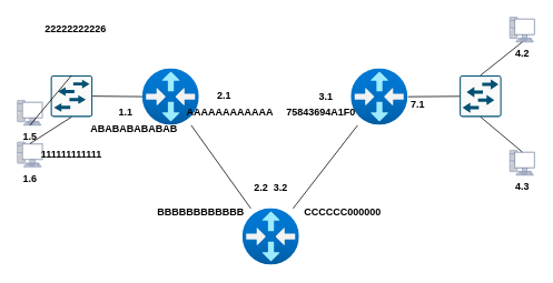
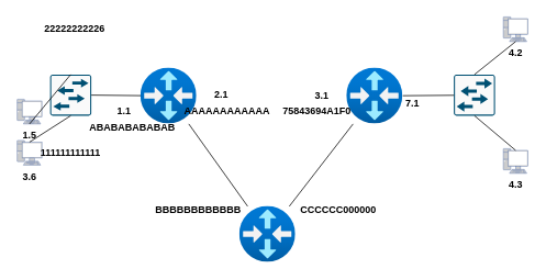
  <mxCell id="0" />
  <mxCell id="1" parent="0" />
  <mxCell id="2" value="" style="image;aspect=fixed;html=1;points=[];align=center;fontSize=12;image=img/lib/azure2/networking/Virtual_Router.svg;fontFamily=Helvetica;fontColor=#000000;fontStyle=1" vertex="1" parent="1"><mxGeometry x="170" y="82" width="68" height="68" as="geometry" /></mxCell>
  <mxCell id="3" value="" style="image;aspect=fixed;html=1;points=[];align=center;fontSize=12;image=img/lib/azure2/networking/Virtual_Router.svg;fontFamily=Helvetica;fontColor=#000000;fontStyle=1" vertex="1" parent="1"><mxGeometry x="290" y="250" width="68" height="68" as="geometry" /></mxCell>
  <mxCell id="4" value="" style="image;aspect=fixed;html=1;points=[];align=center;fontSize=12;image=img/lib/azure2/networking/Virtual_Router.svg;fontFamily=Helvetica;fontColor=#000000;fontStyle=1" vertex="1" parent="1"><mxGeometry x="420" y="82" width="68" height="68" as="geometry" /></mxCell>
  <mxCell id="5" value="" style="endArrow=none;html=1;rounded=0;fontFamily=Helvetica;fontColor=#000000;fontStyle=1" edge="1" parent="1" source="2" target="3"><mxGeometry width="50" height="50" relative="1" as="geometry"><mxPoint x="400" y="210" as="sourcePoint" /><mxPoint x="450" y="160" as="targetPoint" /></mxGeometry></mxCell>
  <mxCell id="6" value="" style="endArrow=none;html=1;rounded=0;fontFamily=Helvetica;fontColor=#000000;fontStyle=1" edge="1" parent="1" source="3" target="4"><mxGeometry width="50" height="50" relative="1" as="geometry"><mxPoint x="246" y="291" as="sourcePoint" /><mxPoint x="296" y="241" as="targetPoint" /></mxGeometry></mxCell>
  <mxCell id="7" value="" style="sketch=0;points=[[0.015,0.015,0],[0.985,0.015,0],[0.985,0.985,0],[0.015,0.985,0],[0.25,0,0],[0.5,0,0],[0.75,0,0],[1,0.25,0],[1,0.5,0],[1,0.75,0],[0.75,1,0],[0.5,1,0],[0.25,1,0],[0,0.75,0],[0,0.5,0],[0,0.25,0]];verticalLabelPosition=bottom;html=1;verticalAlign=top;aspect=fixed;align=center;pointerEvents=1;shape=mxgraph.cisco19.rect;prIcon=l2_switch;fillColor=#FAFAFA;strokeColor=#005073;fontFamily=Helvetica;fontColor=#000000;fontStyle=1" vertex="1" parent="1"><mxGeometry x="60" y="90" width="50" height="50" as="geometry" /></mxCell>
  <mxCell id="8" value="" style="edgeStyle=none;rounded=1;orthogonalLoop=1;jettySize=auto;html=1;strokeColor=none;fontFamily=Helvetica;fontColor=#000000;fontStyle=1" edge="1" parent="1" source="9" target="14"><mxGeometry relative="1" as="geometry" /></mxCell>
  <mxCell id="9" value="" style="sketch=0;points=[[0.015,0.015,0],[0.985,0.015,0],[0.985,0.985,0],[0.015,0.985,0],[0.25,0,0],[0.5,0,0],[0.75,0,0],[1,0.25,0],[1,0.5,0],[1,0.75,0],[0.75,1,0],[0.5,1,0],[0.25,1,0],[0,0.75,0],[0,0.5,0],[0,0.25,0]];verticalLabelPosition=bottom;html=1;verticalAlign=top;aspect=fixed;align=center;pointerEvents=1;shape=mxgraph.cisco19.rect;prIcon=workgroup_switch;fillColor=#FAFAFA;strokeColor=#005073;fontFamily=Helvetica;fontColor=#000000;fontStyle=1" vertex="1" parent="1"><mxGeometry x="550" y="90" width="50" height="50" as="geometry" /></mxCell>
  <mxCell id="10" value="" style="endArrow=none;html=1;rounded=0;fontFamily=Helvetica;fontColor=#000000;fontStyle=1" edge="1" parent="1" source="4" target="9"><mxGeometry width="50" height="50" relative="1" as="geometry"><mxPoint x="400" y="210" as="sourcePoint" /><mxPoint x="450" y="160" as="targetPoint" /></mxGeometry></mxCell>
  <mxCell id="11" value="" style="endArrow=none;html=1;rounded=0;exitX=1;exitY=0.5;exitDx=0;exitDy=0;exitPerimeter=0;fontFamily=Helvetica;fontColor=#000000;fontStyle=1" edge="1" parent="1" source="7" target="2"><mxGeometry width="50" height="50" relative="1" as="geometry"><mxPoint x="60" y="250" as="sourcePoint" /><mxPoint x="110" y="200" as="targetPoint" /></mxGeometry></mxCell>
  <mxCell id="12" value="&lt;span&gt;1.5&lt;/span&gt;" style="fontColor=#000000;verticalAlign=top;verticalLabelPosition=bottom;labelPosition=center;align=center;html=1;outlineConnect=0;fillColor=#CCCCCC;strokeColor=#6881B3;gradientColor=none;gradientDirection=north;strokeWidth=2;shape=mxgraph.networks.pc;fontFamily=Helvetica;fontStyle=1" vertex="1" parent="1"><mxGeometry x="20" y="120" width="30" height="30" as="geometry" /></mxCell>
- <mxCell id="13" value="1.6" style="fontColor=#000000;verticalAlign=top;verticalLabelPosition=bottom;labelPosition=center;align=center;html=1;outlineConnect=0;fillColor=#CCCCCC;strokeColor=#6881B3;gradientColor=none;gradientDirection=north;strokeWidth=2;shape=mxgraph.networks.pc;fontFamily=Helvetica;fontStyle=1" vertex="1" parent="1"><mxGeometry x="20" y="170" width="30" height="30" as="geometry" /></mxCell>
+ <mxCell id="13" value="3.6" style="fontColor=#000000;verticalAlign=top;verticalLabelPosition=bottom;labelPosition=center;align=center;html=1;outlineConnect=0;fillColor=#CCCCCC;strokeColor=#6881B3;gradientColor=none;gradientDirection=north;strokeWidth=2;shape=mxgraph.networks.pc;fontFamily=Helvetica;fontStyle=1" vertex="1" parent="1"><mxGeometry x="20" y="170" width="30" height="30" as="geometry" /></mxCell>
  <mxCell id="14" value="4.2" style="fontColor=#000000;verticalAlign=top;verticalLabelPosition=bottom;labelPosition=center;align=center;html=1;outlineConnect=0;fillColor=#CCCCCC;strokeColor=#6881B3;gradientColor=none;gradientDirection=north;strokeWidth=2;shape=mxgraph.networks.pc;fontFamily=Helvetica;fontStyle=1" vertex="1" parent="1"><mxGeometry x="610" y="20" width="30" height="30" as="geometry" /></mxCell>
  <mxCell id="15" value="4.3" style="fontColor=#000000;verticalAlign=top;verticalLabelPosition=bottom;labelPosition=center;align=center;html=1;outlineConnect=0;fillColor=#CCCCCC;strokeColor=#6881B3;gradientColor=none;gradientDirection=north;strokeWidth=2;shape=mxgraph.networks.pc;fontFamily=Helvetica;fontStyle=1" vertex="1" parent="1"><mxGeometry x="610" y="180" width="30" height="30" as="geometry" /></mxCell>
  <mxCell id="16" value="" style="endArrow=none;html=1;rounded=0;entryX=0.5;entryY=1;entryDx=0;entryDy=0;entryPerimeter=0;exitX=0.5;exitY=0.07;exitDx=0;exitDy=0;exitPerimeter=0;fontFamily=Helvetica;fontColor=#000000;fontStyle=1" edge="1" parent="1" source="13" target="7"><mxGeometry width="50" height="50" relative="1" as="geometry"><mxPoint x="80" y="180" as="sourcePoint" /><mxPoint x="130" y="130" as="targetPoint" /></mxGeometry></mxCell>
  <mxCell id="17" value="" style="endArrow=none;html=1;rounded=0;entryX=0.5;entryY=1;entryDx=0;entryDy=0;entryPerimeter=0;exitX=0.5;exitY=0;exitDx=0;exitDy=0;exitPerimeter=0;fontFamily=Helvetica;fontColor=#000000;fontStyle=1" edge="1" parent="1" source="7" target="12"><mxGeometry width="50" height="50" relative="1" as="geometry"><mxPoint x="80" y="90" as="sourcePoint" /><mxPoint x="100" y="60" as="targetPoint" /></mxGeometry></mxCell>
  <mxCell id="18" value="" style="endArrow=none;html=1;rounded=0;entryX=0.5;entryY=1;entryDx=0;entryDy=0;entryPerimeter=0;exitX=0.5;exitY=0;exitDx=0;exitDy=0;exitPerimeter=0;fontFamily=Helvetica;fontColor=#000000;fontStyle=1" edge="1" parent="1" source="9" target="14"><mxGeometry width="50" height="50" relative="1" as="geometry"><mxPoint x="450" y="290" as="sourcePoint" /><mxPoint x="500" y="240" as="targetPoint" /></mxGeometry></mxCell>
  <mxCell id="19" value="" style="endArrow=none;html=1;rounded=0;entryX=0.5;entryY=1;entryDx=0;entryDy=0;entryPerimeter=0;exitX=0.5;exitY=0.07;exitDx=0;exitDy=0;exitPerimeter=0;fontFamily=Helvetica;fontColor=#000000;fontStyle=1" edge="1" parent="1" source="15" target="9"><mxGeometry width="50" height="50" relative="1" as="geometry"><mxPoint x="400" y="230" as="sourcePoint" /><mxPoint x="450" y="180" as="targetPoint" /></mxGeometry></mxCell>
  <mxCell id="20" value="1.1" style="text;html=1;strokeColor=none;fillColor=none;align=center;verticalAlign=middle;whiteSpace=wrap;rounded=0;fontStyle=1" vertex="1" parent="1"><mxGeometry x="120" y="120" width="60" height="30" as="geometry" /></mxCell>
  <mxCell id="21" value="2.1" style="text;html=1;strokeColor=none;fillColor=none;align=center;verticalAlign=middle;whiteSpace=wrap;rounded=0;fontStyle=1" vertex="1" parent="1"><mxGeometry x="238" y="100" width="60" height="30" as="geometry" /></mxCell>
  <mxCell id="22" value="3.1" style="text;html=1;strokeColor=none;fillColor=none;align=center;verticalAlign=middle;whiteSpace=wrap;rounded=0;fontStyle=1" vertex="1" parent="1"><mxGeometry x="360" y="101" width="60" height="30" as="geometry" /></mxCell>
  <mxCell id="23" value="7.1" style="text;html=1;strokeColor=none;fillColor=none;align=center;verticalAlign=middle;whiteSpace=wrap;rounded=0;fontStyle=1" vertex="1" parent="1"><mxGeometry x="470" y="110" width="60" height="30" as="geometry" /></mxCell>
  <mxCell id="24" value="22222222226" style="text;html=1;strokeColor=none;fillColor=none;align=center;verticalAlign=middle;whiteSpace=wrap;rounded=0;fontStyle=1" vertex="1" parent="1"><mxGeometry x="60" y="20" width="60" height="30" as="geometry" /></mxCell>
  <mxCell id="25" value="111111111111" style="text;html=1;strokeColor=none;fillColor=none;align=center;verticalAlign=middle;whiteSpace=wrap;rounded=0;fontStyle=1" vertex="1" parent="1"><mxGeometry x="55" y="170" width="60" height="30" as="geometry" /></mxCell>
  <mxCell id="26" value="AAAAAAAAAAAA" style="text;html=1;strokeColor=none;fillColor=none;align=center;verticalAlign=middle;whiteSpace=wrap;rounded=0;fontStyle=1" vertex="1" parent="1"><mxGeometry x="250" y="120" width="50" height="30" as="geometry" /></mxCell>
  <mxCell id="27" value="BBBBBBBBBBBB" style="text;html=1;strokeColor=none;fillColor=none;align=center;verticalAlign=middle;whiteSpace=wrap;rounded=0;fontStyle=1" vertex="1" parent="1"><mxGeometry x="210" y="240" width="60" height="30" as="geometry" /></mxCell>
  <mxCell id="28" value="ABABABABABAB" style="text;html=1;strokeColor=none;fillColor=none;align=center;verticalAlign=middle;whiteSpace=wrap;rounded=0;fontStyle=1" vertex="1" parent="1"><mxGeometry x="130" y="140" width="60" height="30" as="geometry" /></mxCell>
  <mxCell id="29" value="CCCCCC000000" style="text;html=1;strokeColor=none;fillColor=none;align=center;verticalAlign=middle;whiteSpace=wrap;rounded=0;fontStyle=1" vertex="1" parent="1"><mxGeometry x="380" y="240" width="60" height="30" as="geometry" /></mxCell>
  <mxCell id="30" value="75843694A1F0" style="text;html=1;strokeColor=none;fillColor=none;align=center;verticalAlign=middle;whiteSpace=wrap;rounded=0;fontStyle=1" vertex="1" parent="1"><mxGeometry x="354" y="120" width="60" height="30" as="geometry" /></mxCell>
- <mxCell id="31" value="2.2&lt;span style=&quot;white-space: pre;&quot;&gt; &lt;/span&gt;&lt;span style=&quot;white-space: pre;&quot;&gt; &lt;/span&gt;3.2" style="text;html=1;strokeColor=none;fillColor=none;align=center;verticalAlign=middle;whiteSpace=wrap;rounded=0;fontStyle=1" vertex="1" parent="1"><mxGeometry x="294" y="210" width="60" height="30" as="geometry" /></mxCell>
